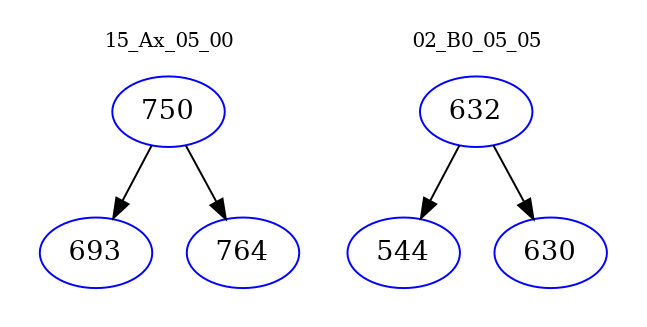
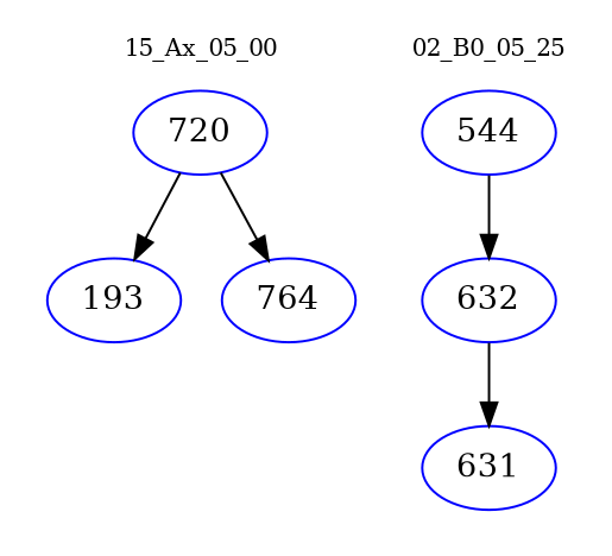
  digraph {
    node [color=blue]
    edge [color=black]
-   n1 [label=750]
-   n2 [label=693]
+   n1 [label=720]
+   n2 [label=193]
    n3 [label=764]
    n4 [label=632]
    n5 [label=544]
-   n6 [label=630]
+   n6 [label=631]
    subgraph cluster_1 {
      color=white
      fontsize=10
      label="15_Ax_05_00"
      n1
      n2
      n3
    }
    subgraph cluster_2 {
      color=white
      fontsize=10
-     label="02_B0_05_05"
+     label="02_B0_05_25"
      n4
      n5
      n6
    }
    n1 -> n2
    n1 -> n3
-   n4 -> n5
+   n5 -> n4
    n4 -> n6
  }
